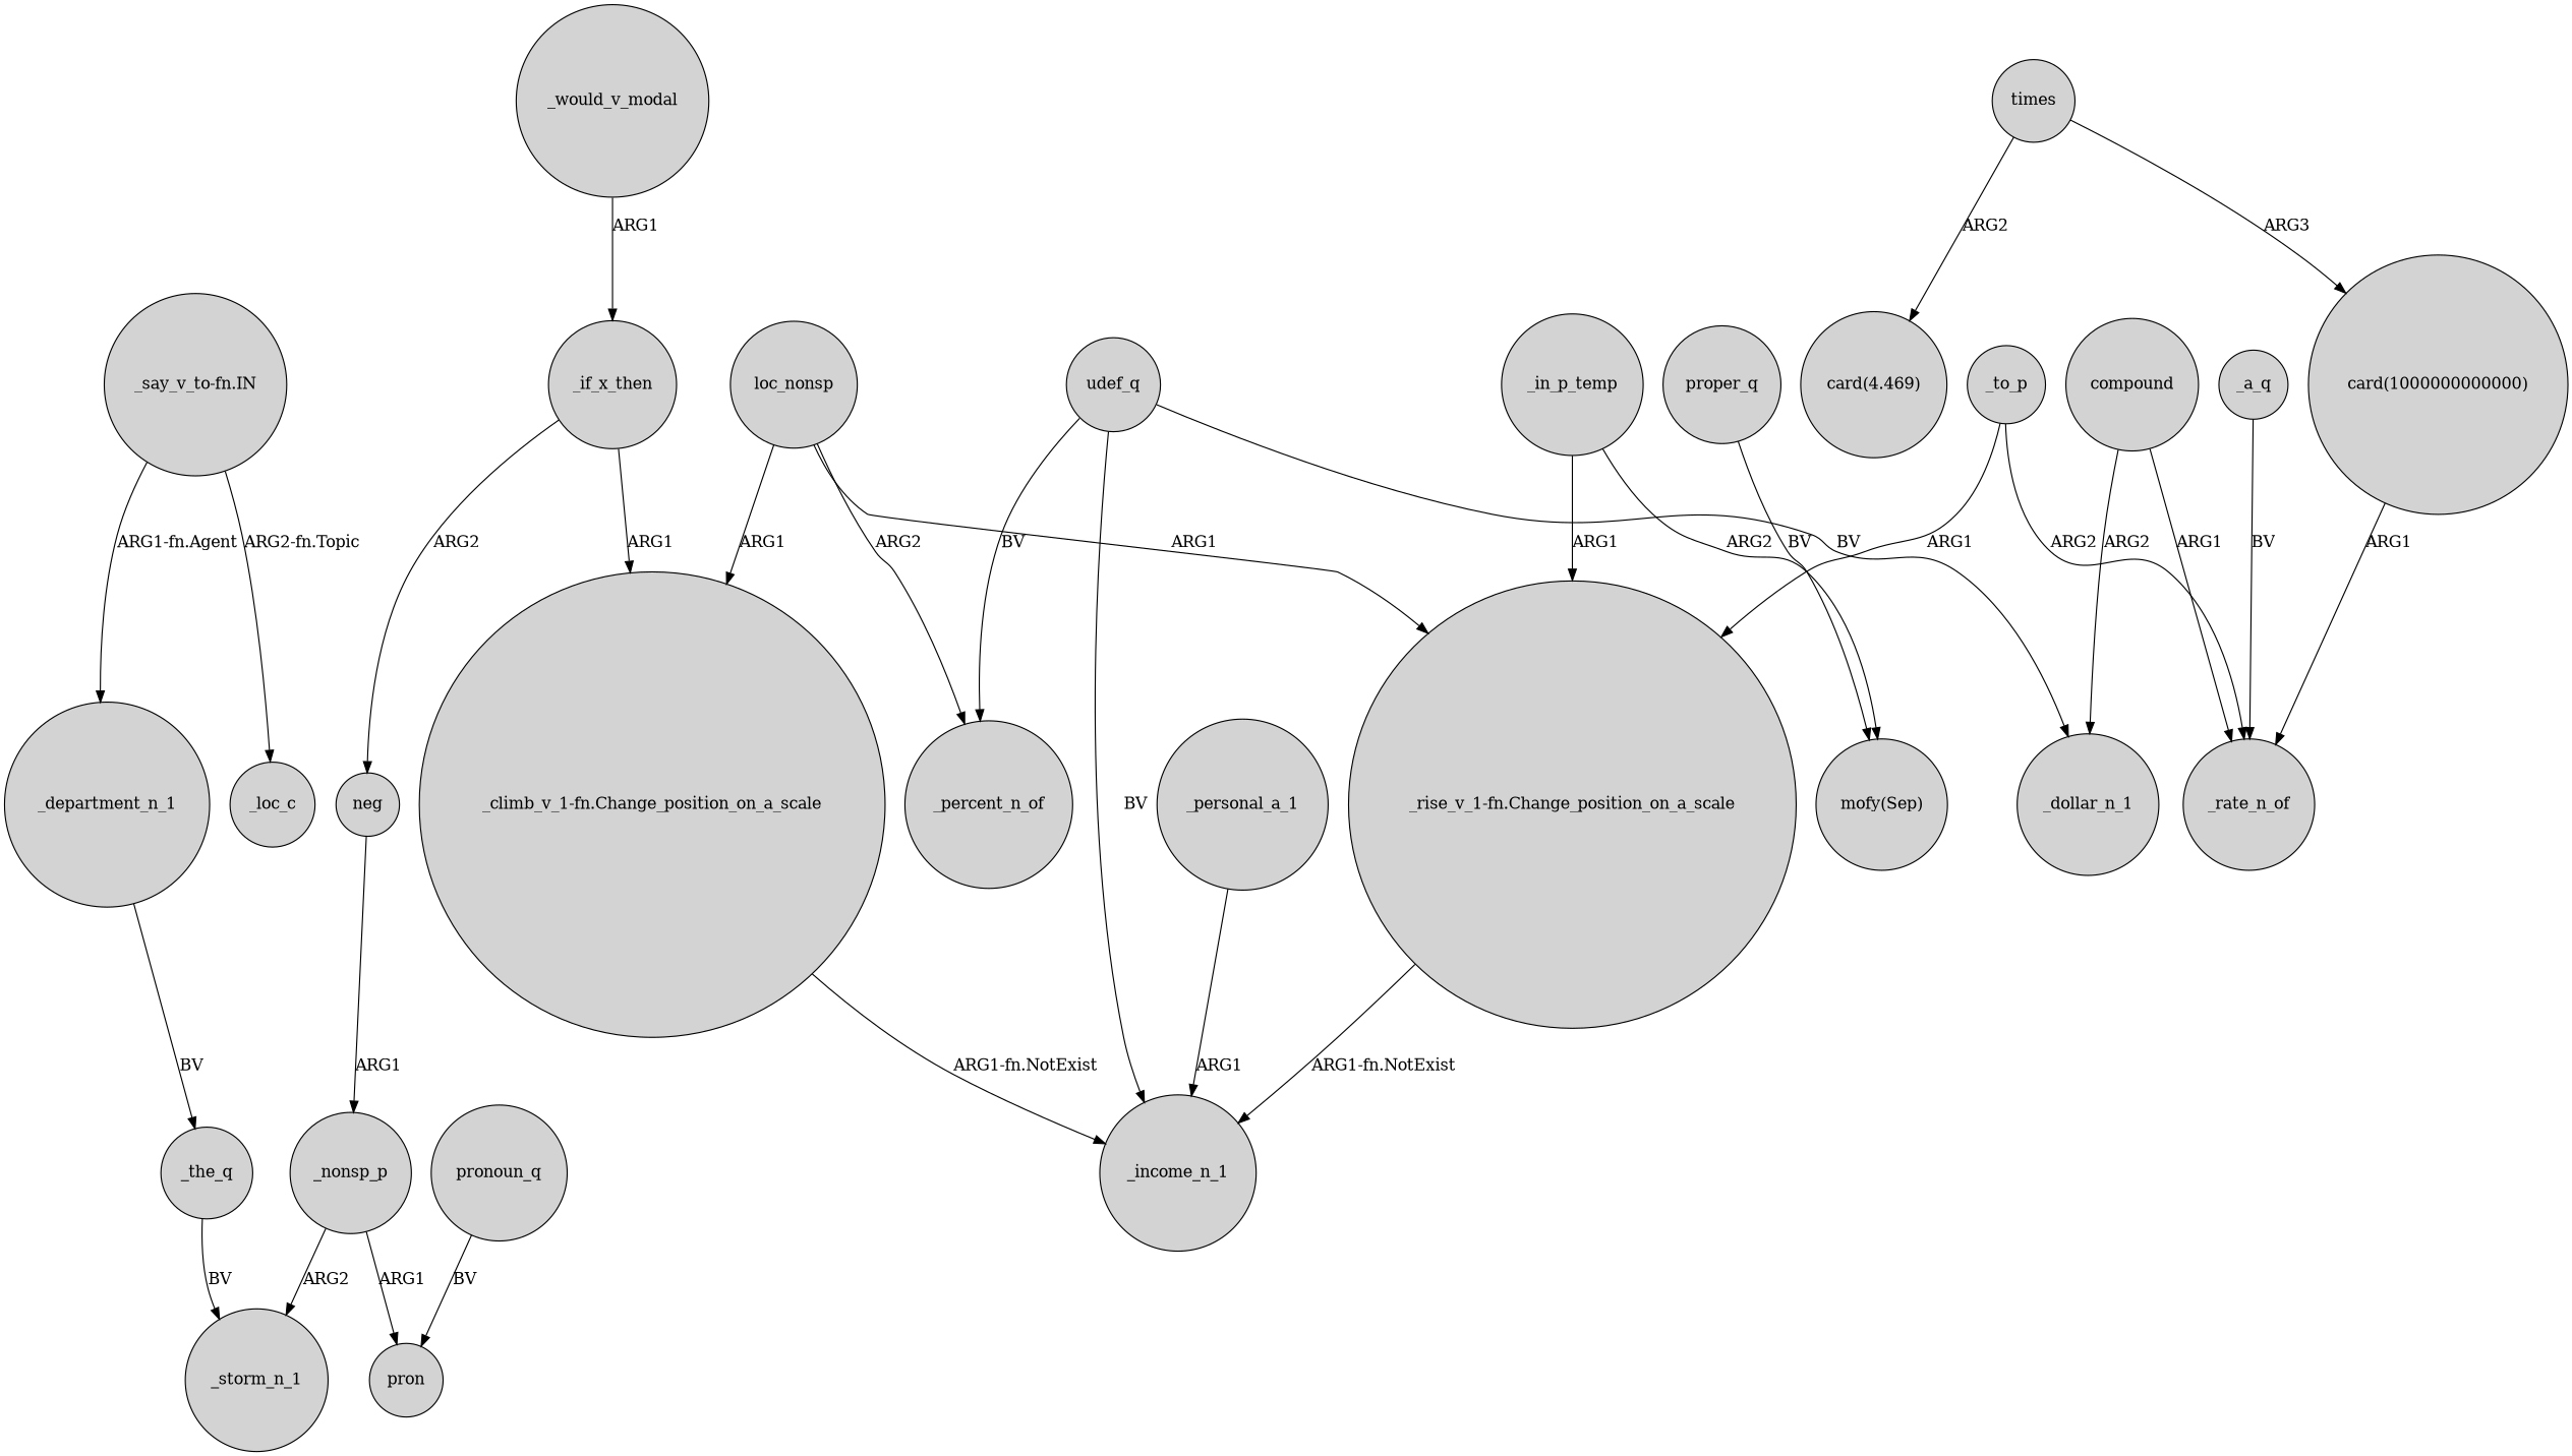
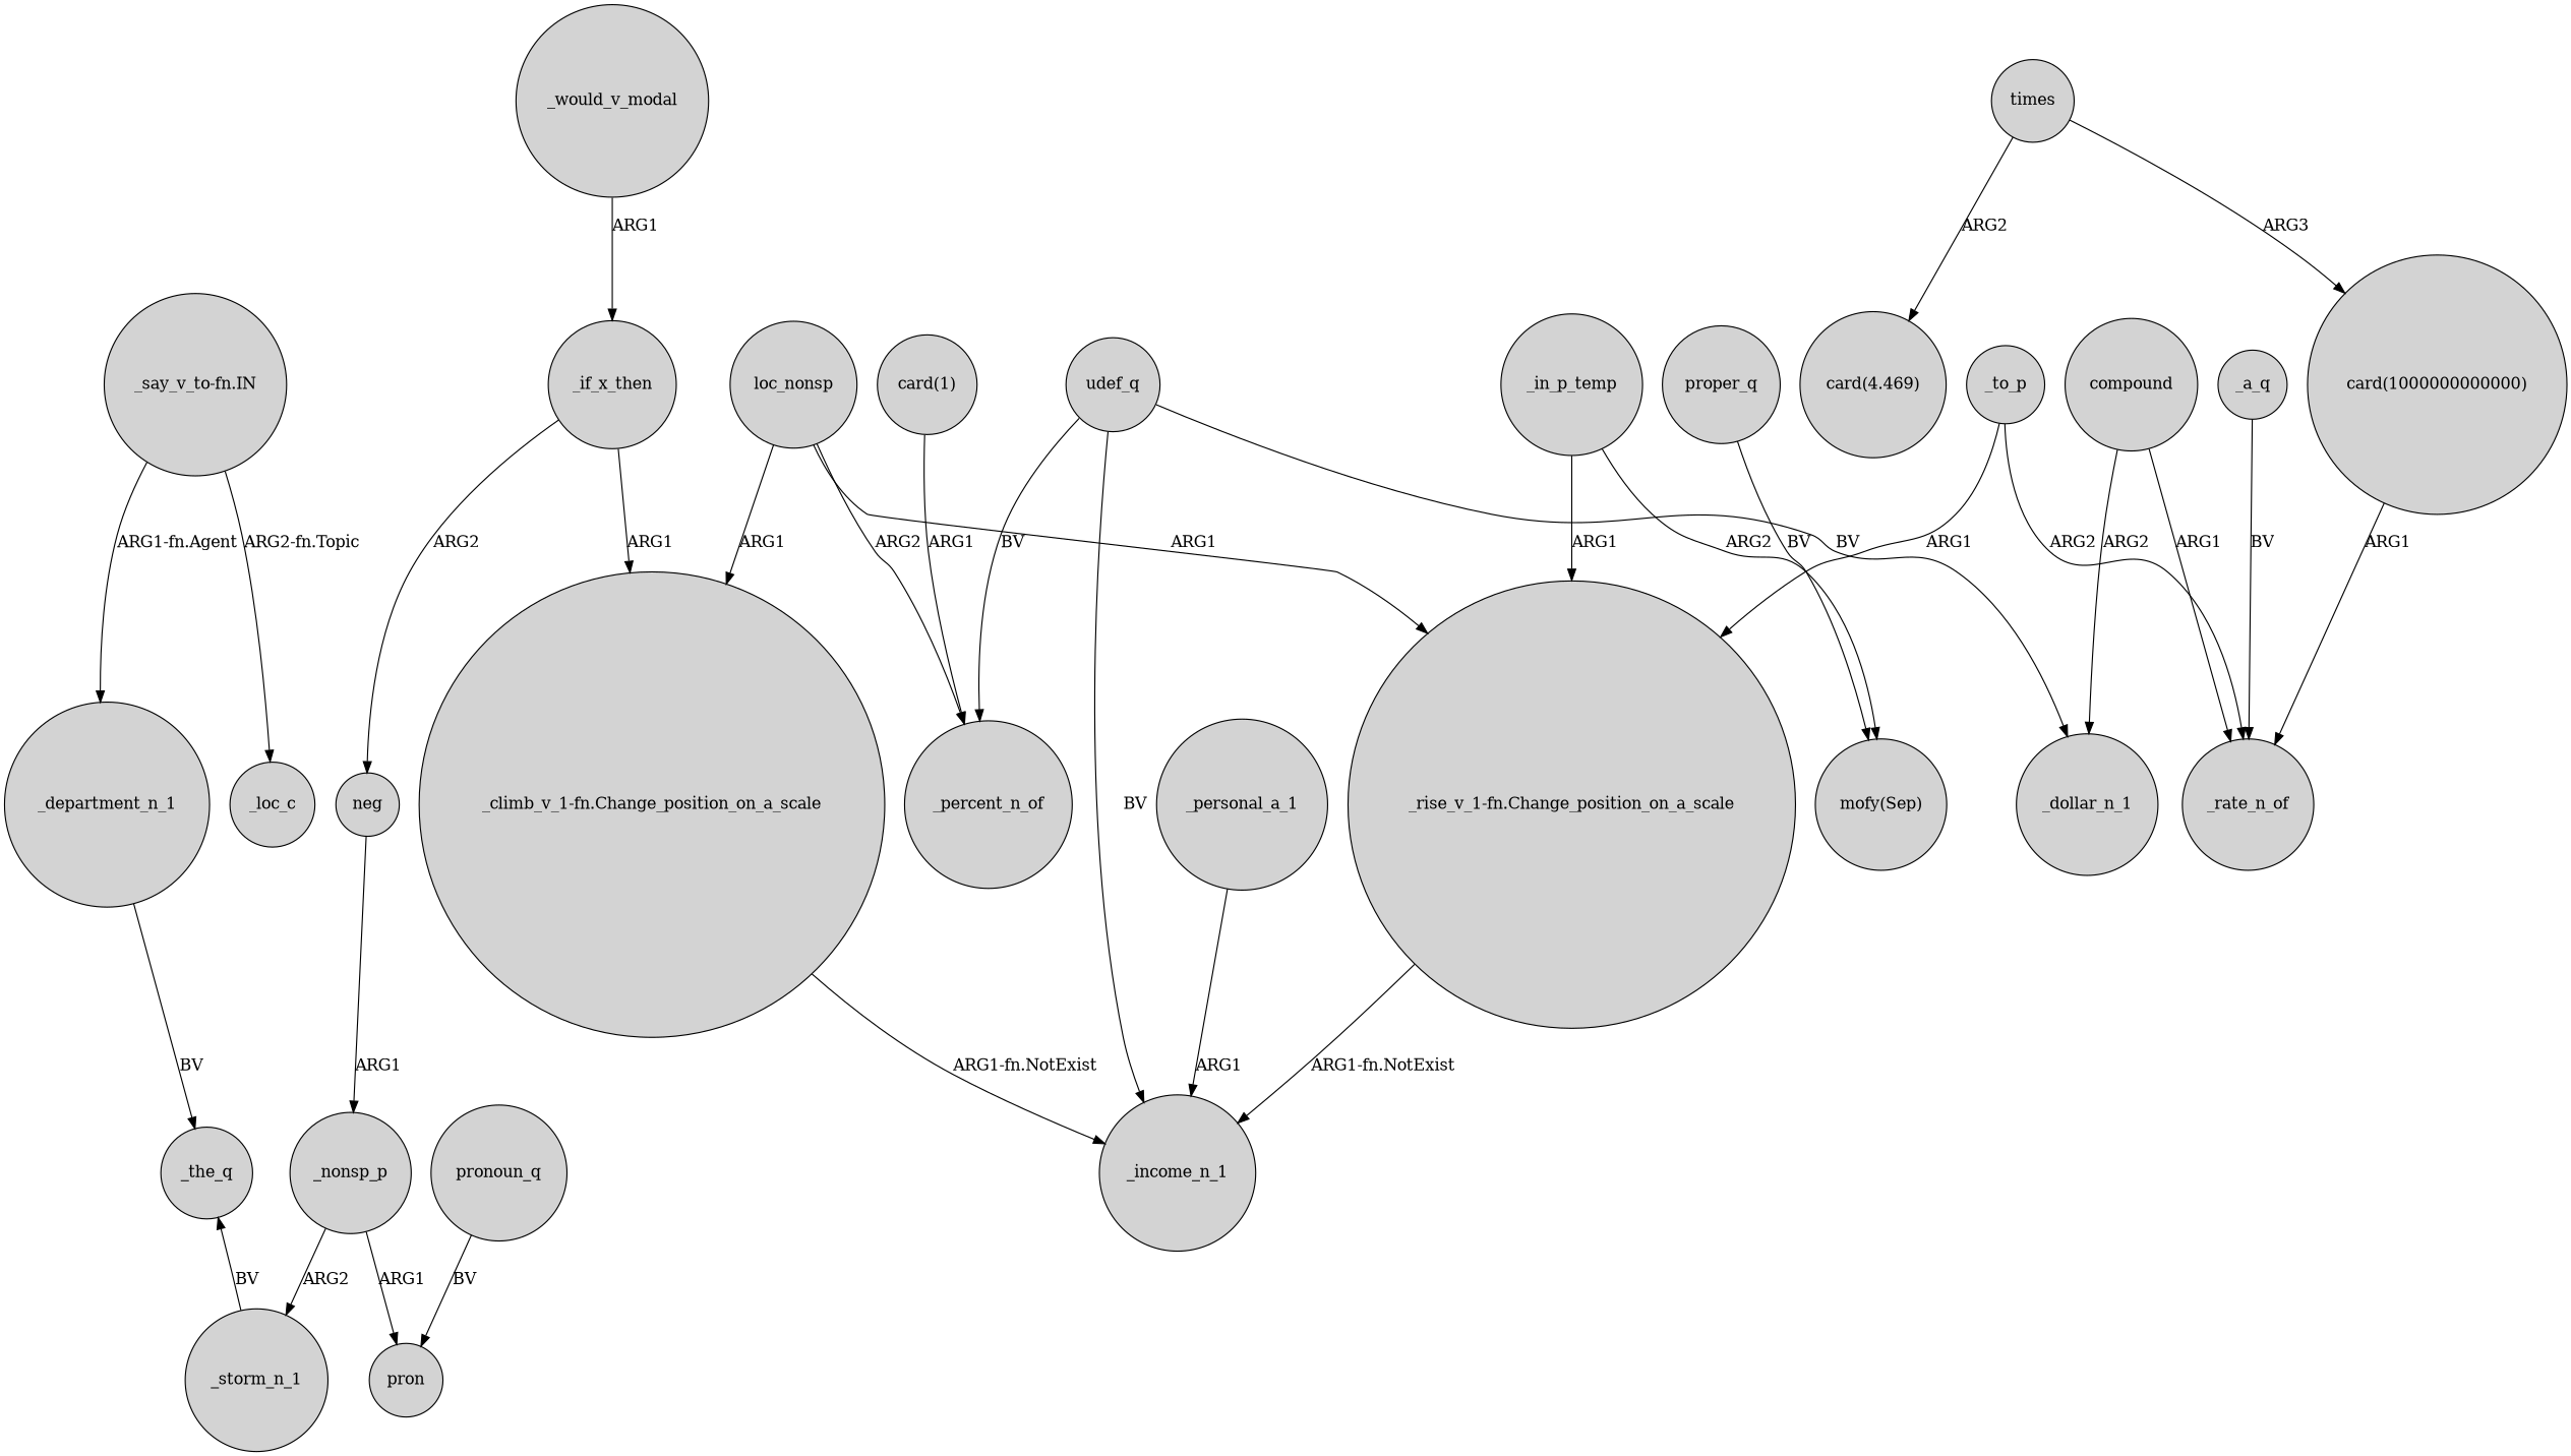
  digraph {
    node [shape=circle style=filled]
    "_say_v_to-fn.IN"
    _department_n_1
    n3 [label=_loc_c]
    _the_q
+   "card(1)"
    _percent_n_of
    _if_x_then
    "_climb_v_1-fn.Change_position_on_a_scale"
    neg
    _income_n_1
    n11 [label=_nonsp_p]
    "_rise_v_1-fn.Change_position_on_a_scale"
    _storm_n_1
    loc_nonsp
    compound
    _rate_n_of
    _dollar_n_1
    proper_q
    "mofy(Sep)"
    _a_q
    "card(1000000000000)"
    pron
    pronoun_q
    times
    "card(4.469)"
    _would_v_modal
    udef_q
    _personal_a_1
    _to_p
    _in_p_temp
    "_say_v_to-fn.IN" -> _department_n_1 [label="ARG1-fn.Agent"]
    "_say_v_to-fn.IN" -> n3 [label="ARG2-fn.Topic"]
    _department_n_1 -> _the_q [label=BV]
-   _the_q -> _storm_n_1 [label=BV]
+   _storm_n_1 -> _the_q [label=BV]
+   "card(1)" -> _percent_n_of [label=ARG1]
    _if_x_then -> "_climb_v_1-fn.Change_position_on_a_scale" [label=ARG1]
    _if_x_then -> neg [label=ARG2]
    "_climb_v_1-fn.Change_position_on_a_scale" -> _income_n_1 [label="ARG1-fn.NotExist"]
    neg -> n11 [label=ARG1]
    n11 -> _storm_n_1 [label=ARG2]
    n11 -> pron [label=ARG1]
    "_rise_v_1-fn.Change_position_on_a_scale" -> _income_n_1 [label="ARG1-fn.NotExist"]
    loc_nonsp -> _percent_n_of [label=ARG2]
    loc_nonsp -> "_climb_v_1-fn.Change_position_on_a_scale" [label=ARG1]
    loc_nonsp -> "_rise_v_1-fn.Change_position_on_a_scale" [label=ARG1]
    compound -> _rate_n_of [label=ARG1]
    compound -> _dollar_n_1 [label=ARG2]
    proper_q -> "mofy(Sep)" [label=BV]
    _a_q -> _rate_n_of [label=BV]
    "card(1000000000000)" -> _rate_n_of [label=ARG1]
    pronoun_q -> pron [label=BV]
    times -> "card(1000000000000)" [label=ARG3]
    times -> "card(4.469)" [label=ARG2]
    _would_v_modal -> _if_x_then [label=ARG1]
    udef_q -> _percent_n_of [label=BV]
    udef_q -> _income_n_1 [label=BV]
    udef_q -> _dollar_n_1 [label=BV]
    _personal_a_1 -> _income_n_1 [label=ARG1]
    _to_p -> "_rise_v_1-fn.Change_position_on_a_scale" [label=ARG1]
    _to_p -> _rate_n_of [label=ARG2]
    _in_p_temp -> "_rise_v_1-fn.Change_position_on_a_scale" [label=ARG1]
    _in_p_temp -> "mofy(Sep)" [label=ARG2]
  }
